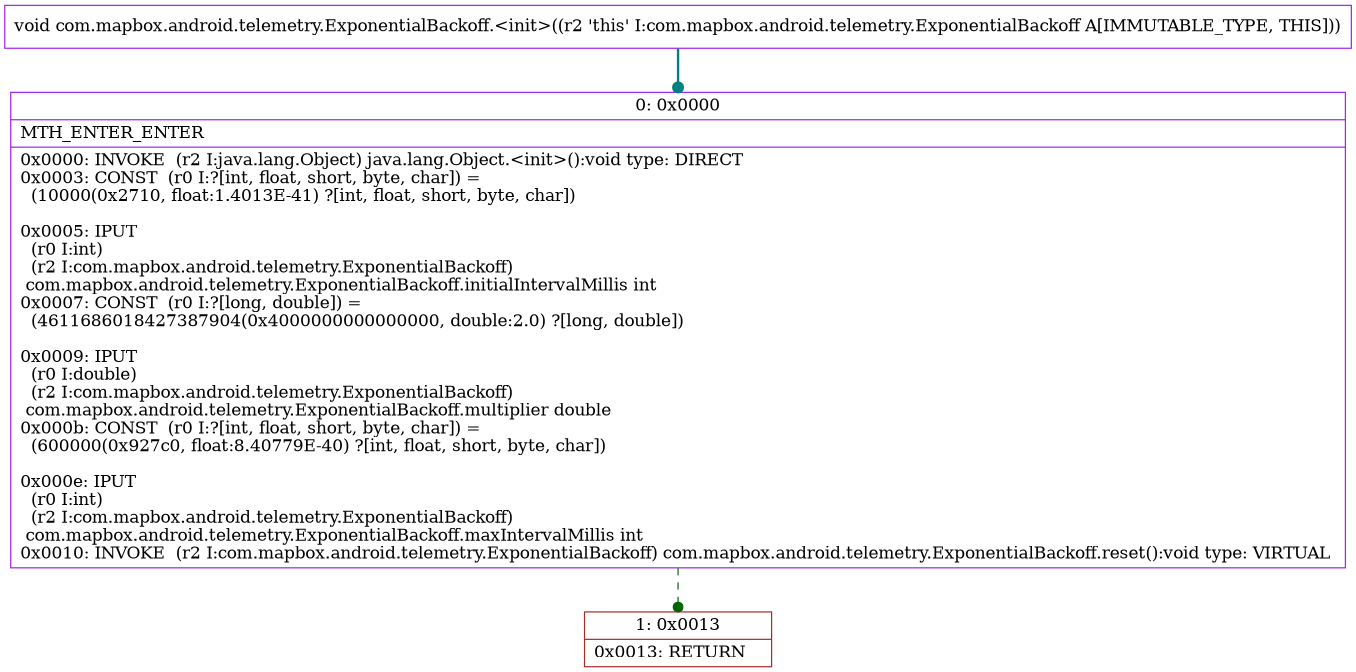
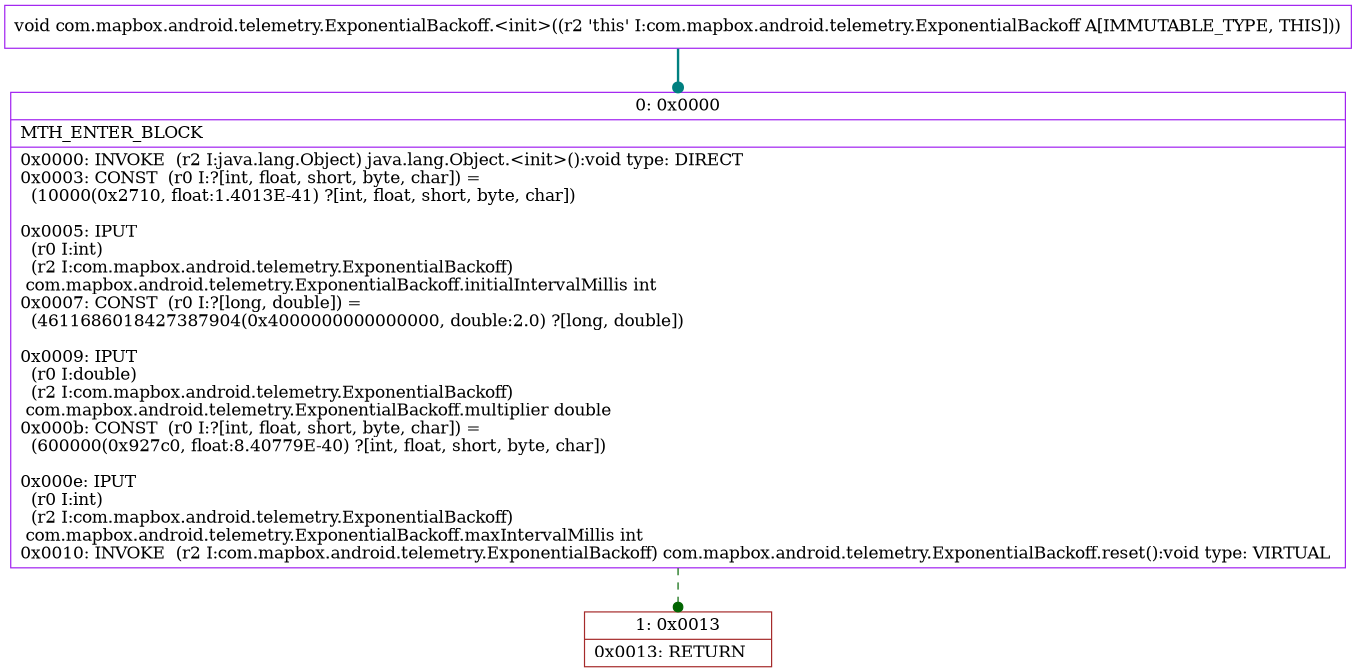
  digraph {
    node [shape=record color=purple]
    edge [arrowhead=dot]
-   n1 [label="{0\:\ 0x0000|MTH_ENTER_ENTER\l|0x0000: INVOKE  (r2 I:java.lang.Object) java.lang.Object.\<init\>():void type: DIRECT \l0x0003: CONST  (r0 I:?[int, float, short, byte, char]) = \l  (10000(0x2710, float:1.4013E\-41) ?[int, float, short, byte, char])\l \l0x0005: IPUT  \l  (r0 I:int)\l  (r2 I:com.mapbox.android.telemetry.ExponentialBackoff)\l com.mapbox.android.telemetry.ExponentialBackoff.initialIntervalMillis int \l0x0007: CONST  (r0 I:?[long, double]) = \l  (4611686018427387904(0x4000000000000000, double:2.0) ?[long, double])\l \l0x0009: IPUT  \l  (r0 I:double)\l  (r2 I:com.mapbox.android.telemetry.ExponentialBackoff)\l com.mapbox.android.telemetry.ExponentialBackoff.multiplier double \l0x000b: CONST  (r0 I:?[int, float, short, byte, char]) = \l  (600000(0x927c0, float:8.40779E\-40) ?[int, float, short, byte, char])\l \l0x000e: IPUT  \l  (r0 I:int)\l  (r2 I:com.mapbox.android.telemetry.ExponentialBackoff)\l com.mapbox.android.telemetry.ExponentialBackoff.maxIntervalMillis int \l0x0010: INVOKE  (r2 I:com.mapbox.android.telemetry.ExponentialBackoff) com.mapbox.android.telemetry.ExponentialBackoff.reset():void type: VIRTUAL \l}"]
+   n1 [label="{0\:\ 0x0000|MTH_ENTER_BLOCK\l|0x0000: INVOKE  (r2 I:java.lang.Object) java.lang.Object.\<init\>():void type: DIRECT \l0x0003: CONST  (r0 I:?[int, float, short, byte, char]) = \l  (10000(0x2710, float:1.4013E\-41) ?[int, float, short, byte, char])\l \l0x0005: IPUT  \l  (r0 I:int)\l  (r2 I:com.mapbox.android.telemetry.ExponentialBackoff)\l com.mapbox.android.telemetry.ExponentialBackoff.initialIntervalMillis int \l0x0007: CONST  (r0 I:?[long, double]) = \l  (4611686018427387904(0x4000000000000000, double:2.0) ?[long, double])\l \l0x0009: IPUT  \l  (r0 I:double)\l  (r2 I:com.mapbox.android.telemetry.ExponentialBackoff)\l com.mapbox.android.telemetry.ExponentialBackoff.multiplier double \l0x000b: CONST  (r0 I:?[int, float, short, byte, char]) = \l  (600000(0x927c0, float:8.40779E\-40) ?[int, float, short, byte, char])\l \l0x000e: IPUT  \l  (r0 I:int)\l  (r2 I:com.mapbox.android.telemetry.ExponentialBackoff)\l com.mapbox.android.telemetry.ExponentialBackoff.maxIntervalMillis int \l0x0010: INVOKE  (r2 I:com.mapbox.android.telemetry.ExponentialBackoff) com.mapbox.android.telemetry.ExponentialBackoff.reset():void type: VIRTUAL \l}"]
    n2 [label="{1\:\ 0x0013|0x0013: RETURN   \l}" color=brown]
    n3 [label="{void com.mapbox.android.telemetry.ExponentialBackoff.\<init\>((r2 'this' I:com.mapbox.android.telemetry.ExponentialBackoff A[IMMUTABLE_TYPE, THIS])) }"]
    n1 -> n2 [color=darkgreen style=dashed]
    n3 -> n1 [color=teal style=bold]
  }
